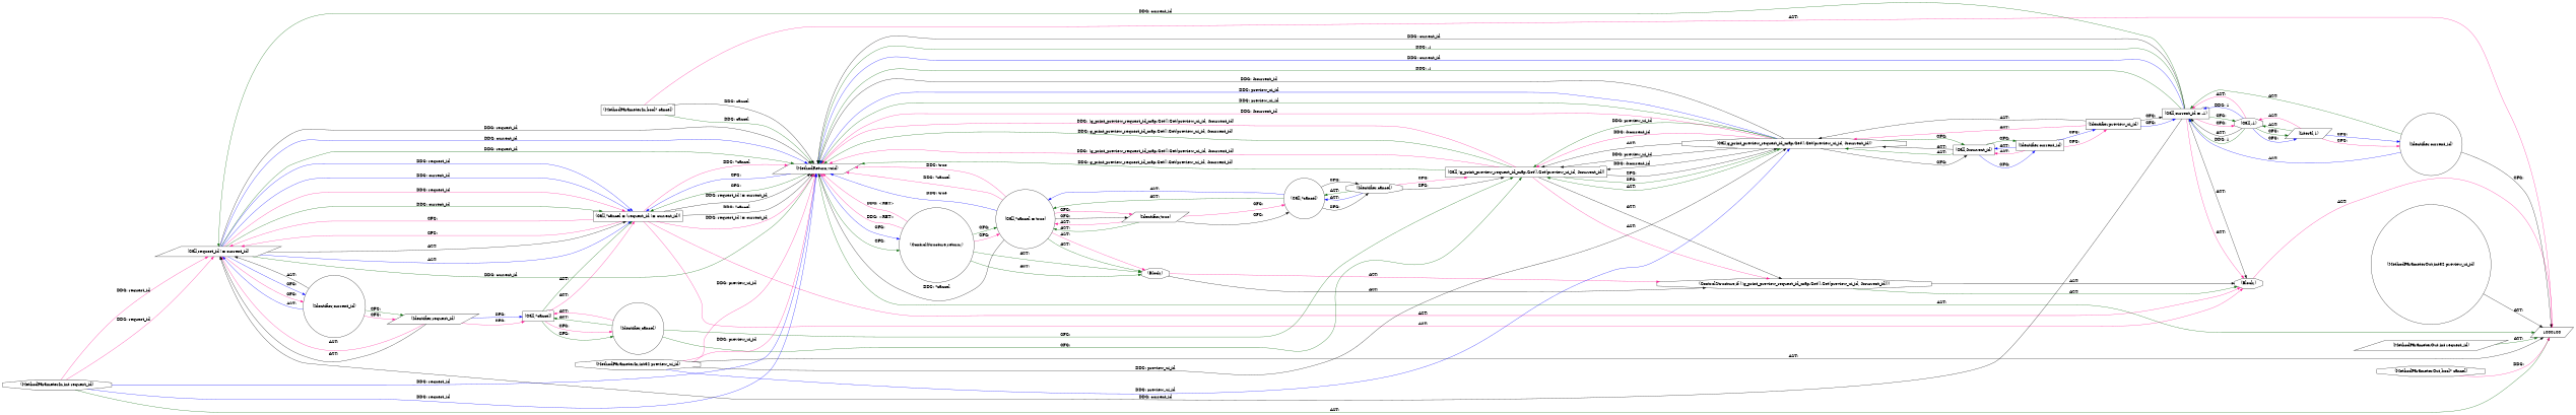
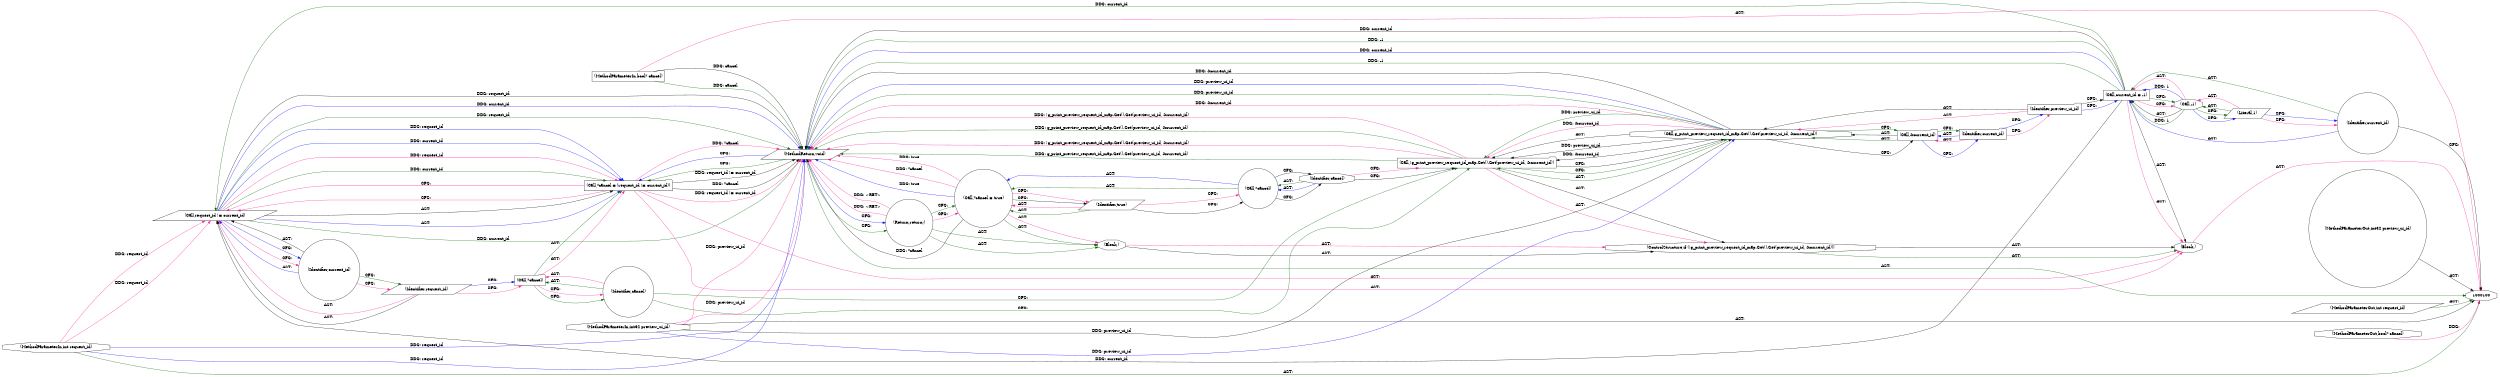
  digraph {
    rankdir=LR
    node [shape=octagon]
    edge [color=deeppink]
    n1 [label="(Call,request_id != current_id)" shape=parallelogram]
    n2 [label="(Identifier,current_id)" shape=circle]
    n3 [label="(Call,*cancel = (request_id != current_id))" shape=folder]
    n4 [label="(MethodReturn,void)" shape=parallelogram]
    n5 [label="(Identifier,request_id)" shape=parallelogram]
    n6 [label="(Block,)"]
-   n7 [label="(ControlStructure,return;)" shape=circle]
-   1000100 [shape=parallelogram]
+   n7 [label="(Return,return;)" shape=circle]
+   1000100
    n9 [label="(Call,*cancel)" shape=folder]
    n10 [label="(Identifier,cancel)" shape=circle]
    n11 [label="(Call,!g_print_preview_request_id_map.Get().Get(preview_ui_id, &current_id))" shape=folder]
    n12 [label="(Call,g_print_preview_request_id_map.Get().Get(preview_ui_id, &current_id))"]
    n13 [label="(ControlStructure,if (!g_print_preview_request_id_map.Get().Get(preview_ui_id, &current_id)))"]
    n14 [label="(Block,)"]
    n15 [label="(Call,*cancel = true)" shape=circle]
    n16 [label="(MethodParameterIn,int32 preview_ui_id)"]
    n17 [label="(Call,&current_id)" shape=folder]
    n18 [label="(MethodParameterOut,int32 preview_ui_id)" shape=circle]
    n19 [label="(MethodParameterIn,int request_id)"]
    n20 [label="(MethodParameterOut,int request_id)" shape=parallelogram]
    n21 [label="(MethodParameterIn,bool* cancel)" shape=folder]
    n22 [label="(MethodParameterOut,bool* cancel)"]
    n23 [label="(Call,-1)"]
    n24 [label="(Literal,1)" shape=parallelogram]
    n25 [label="(Call,current_id = -1)" shape=folder]
    n26 [label="(Identifier,current_id)" shape=circle]
    n27 [label="(Identifier,preview_ui_id)" shape=folder]
    n28 [label="(Identifier,current_id)" shape=folder]
    n29 [label="(Identifier,true)" shape=parallelogram]
    n30 [label="(Call,*cancel)" shape=circle]
    n31 [label="(Identifier,cancel)"]
    n1 -> n2 [color=blue label="CFG: "]
    n1 -> n2 [label="CFG: "]
    n1 -> n3 [color=blue label="AST: "]
    n1 -> n3 [color=blue label="DDG: request_id"]
    n1 -> n3 [color=blue label="DDG: current_id"]
    n1 -> n3 [color=black label="AST: "]
    n1 -> n3 [label="DDG: request_id"]
    n1 -> n3 [color=darkgreen label="DDG: current_id"]
    n1 -> n4 [color=black label="DDG: request_id"]
    n1 -> n4 [color=blue label="DDG: current_id"]
    n1 -> n4 [color=darkgreen label="DDG: request_id"]
    n1 -> n4 [color=darkgreen label="DDG: current_id"]
    n2 -> n1 [color=blue label="AST: "]
    n2 -> n1 [color=black label="AST: "]
    n2 -> n5 [label="CFG: "]
    n2 -> n5 [color=darkgreen label="CFG: "]
    n3 -> n1 [label="CFG: "]
    n3 -> n1 [label="CFG: "]
    n3 -> n4 [color=black label="DDG: request_id != current_id"]
    n3 -> n4 [color=black label="DDG: *cancel"]
    n3 -> n4 [label="DDG: request_id != current_id"]
    n3 -> n4 [label="DDG: *cancel"]
    n3 -> n6 [label="AST: "]
    n3 -> n6 [label="AST: "]
    n4 -> n3 [color=blue label="CFG: "]
    n4 -> n3 [color=darkgreen label="CFG: "]
    n4 -> n7 [color=blue label="CFG: "]
    n4 -> n7 [color=darkgreen label="CFG: "]
    n4 -> 1000100 [color=darkgreen label="AST: "]
    n5 -> n1 [label="AST: "]
    n5 -> n1 [color=black label="AST: "]
    n5 -> n9 [color=blue label="CFG: "]
    n5 -> n9 [label="CFG: "]
    n6 -> 1000100 [label="AST: "]
    n7 -> n4 [label="DDG: <RET>"]
    n7 -> n4 [label="DDG: <RET>"]
    n7 -> n14 [color=darkgreen label="AST: "]
    n7 -> n14 [color=darkgreen label="AST: "]
    n7 -> n15 [color=darkgreen label="CFG: "]
    n7 -> n15 [label="CFG: "]
    n9 -> n3 [color=darkgreen label="AST: "]
    n9 -> n3 [label="AST: "]
    n9 -> n10 [label="CFG: "]
    n9 -> n10 [color=darkgreen label="CFG: "]
    n10 -> n9 [label="AST: "]
    n10 -> n9 [color=darkgreen label="AST: "]
    n10 -> n11 [color=darkgreen label="CFG: "]
    n10 -> n11 [color=darkgreen label="CFG: "]
    n11 -> n4 [label="DDG: !g_print_preview_request_id_map.Get().Get(preview_ui_id, &current_id)"]
    n11 -> n4 [color=darkgreen label="DDG: g_print_preview_request_id_map.Get().Get(preview_ui_id, &current_id)"]
    n11 -> n4 [label="DDG: !g_print_preview_request_id_map.Get().Get(preview_ui_id, &current_id)"]
    n11 -> n4 [color=darkgreen label="DDG: g_print_preview_request_id_map.Get().Get(preview_ui_id, &current_id)"]
    n11 -> n12 [color=black label="CFG: "]
    n11 -> n12 [color=darkgreen label="CFG: "]
    n11 -> n13 [color=black label="AST: "]
    n11 -> n13 [label="AST: "]
    n12 -> n4 [label="DDG: &current_id"]
    n12 -> n4 [color=darkgreen label="DDG: preview_ui_id"]
    n12 -> n4 [color=black label="DDG: &current_id"]
    n12 -> n4 [color=blue label="DDG: preview_ui_id"]
    n12 -> n11 [color=darkgreen label="AST: "]
    n12 -> n11 [color=darkgreen label="DDG: preview_ui_id"]
    n12 -> n11 [label="DDG: &current_id"]
    n12 -> n11 [color=black label="AST: "]
    n12 -> n11 [color=black label="DDG: preview_ui_id"]
    n12 -> n11 [color=black label="DDG: &current_id"]
    n12 -> n17 [color=black label="CFG: "]
    n12 -> n17 [color=darkgreen label="CFG: "]
    n13 -> n6 [color=black label="AST: "]
    n13 -> n6 [color=darkgreen label="AST: "]
    n14 -> n13 [label="AST: "]
    n14 -> n13 [color=black label="AST: "]
    n15 -> n4 [label="DDG: *cancel"]
    n15 -> n4 [color=blue label="DDG: true"]
    n15 -> n4 [color=black label="DDG: *cancel"]
    n15 -> n4 [label="DDG: true"]
    n15 -> n14 [label="AST: "]
    n15 -> n14 [color=darkgreen label="AST: "]
    n15 -> n29 [label="CFG: "]
    n15 -> n29 [color=black label="CFG: "]
    n16 -> n4 [label="DDG: preview_ui_id"]
    n16 -> n4 [label="DDG: preview_ui_id"]
    n16 -> 1000100 [color=black label="AST: "]
    n16 -> n12 [color=blue label="DDG: preview_ui_id"]
    n16 -> n12 [color=black label="DDG: preview_ui_id"]
    n17 -> n12 [color=black label="AST: "]
    n17 -> n12 [color=darkgreen label="AST: "]
    n17 -> n28 [color=blue label="CFG: "]
    n17 -> n28 [color=darkgreen label="CFG: "]
    n18 -> 1000100 [color=black label="AST: "]
    n19 -> n1 [label="DDG: request_id"]
    n19 -> n1 [label="DDG: request_id"]
    n19 -> n4 [color=blue label="DDG: request_id"]
    n19 -> n4 [color=blue label="DDG: request_id"]
    n19 -> 1000100 [color=darkgreen label="AST: "]
    n20 -> 1000100 [color=darkgreen label="AST: "]
    n21 -> n4 [color=black label="DDG: cancel"]
    n21 -> n4 [color=darkgreen label="DDG: cancel"]
    n21 -> 1000100 [label="AST: "]
    n22 -> 1000100 [label="DDG: "]
    n23 -> n24 [color=darkgreen label="CFG: "]
    n23 -> n24 [color=blue label="CFG: "]
    n23 -> n25 [color=black label="AST: "]
    n23 -> n25 [color=darkgreen label="DDG: 1"]
    n23 -> n25 [label="AST: "]
    n23 -> n25 [color=blue label="DDG: 1"]
    n24 -> n23 [label="AST: "]
    n24 -> n23 [color=darkgreen label="AST: "]
    n24 -> n26 [color=blue label="CFG: "]
    n24 -> n26 [label="CFG: "]
    n25 -> n1 [color=black label="DDG: current_id"]
    n25 -> n1 [color=darkgreen label="DDG: current_id"]
    n25 -> n4 [color=darkgreen label="DDG: -1"]
    n25 -> n4 [color=blue label="DDG: current_id"]
    n25 -> n4 [color=darkgreen label="DDG: -1"]
    n25 -> n4 [color=black label="DDG: current_id"]
    n25 -> n6 [color=black label="AST: "]
    n25 -> n6 [label="AST: "]
    n25 -> n23 [color=darkgreen label="CFG: "]
    n25 -> n23 [label="CFG: "]
    n26 -> 1000100 [color=black label="CFG: "]
    n26 -> n25 [color=blue label="AST: "]
    n26 -> n25 [color=darkgreen label="AST: "]
    n27 -> n12 [color=black label="AST: "]
    n27 -> n12 [label="AST: "]
    n27 -> n25 [color=black label="CFG: "]
    n27 -> n25 [color=blue label="CFG: "]
    n28 -> n17 [color=blue label="AST: "]
    n28 -> n17 [label="AST: "]
    n28 -> n27 [label="CFG: "]
    n28 -> n27 [color=blue label="CFG: "]
    n29 -> n15 [label="AST: "]
    n29 -> n15 [color=darkgreen label="AST: "]
    n29 -> n30 [label="CFG: "]
    n29 -> n30 [color=black label="CFG: "]
    n30 -> n15 [color=blue label="AST: "]
    n30 -> n15 [color=darkgreen label="AST: "]
    n30 -> n31 [color=black label="CFG: "]
    n30 -> n31 [color=black label="CFG: "]
    n31 -> n11 [color=black label="CFG: "]
    n31 -> n11 [label="CFG: "]
    n31 -> n30 [color=darkgreen label="AST: "]
    n31 -> n30 [color=blue label="AST: "]
  }
